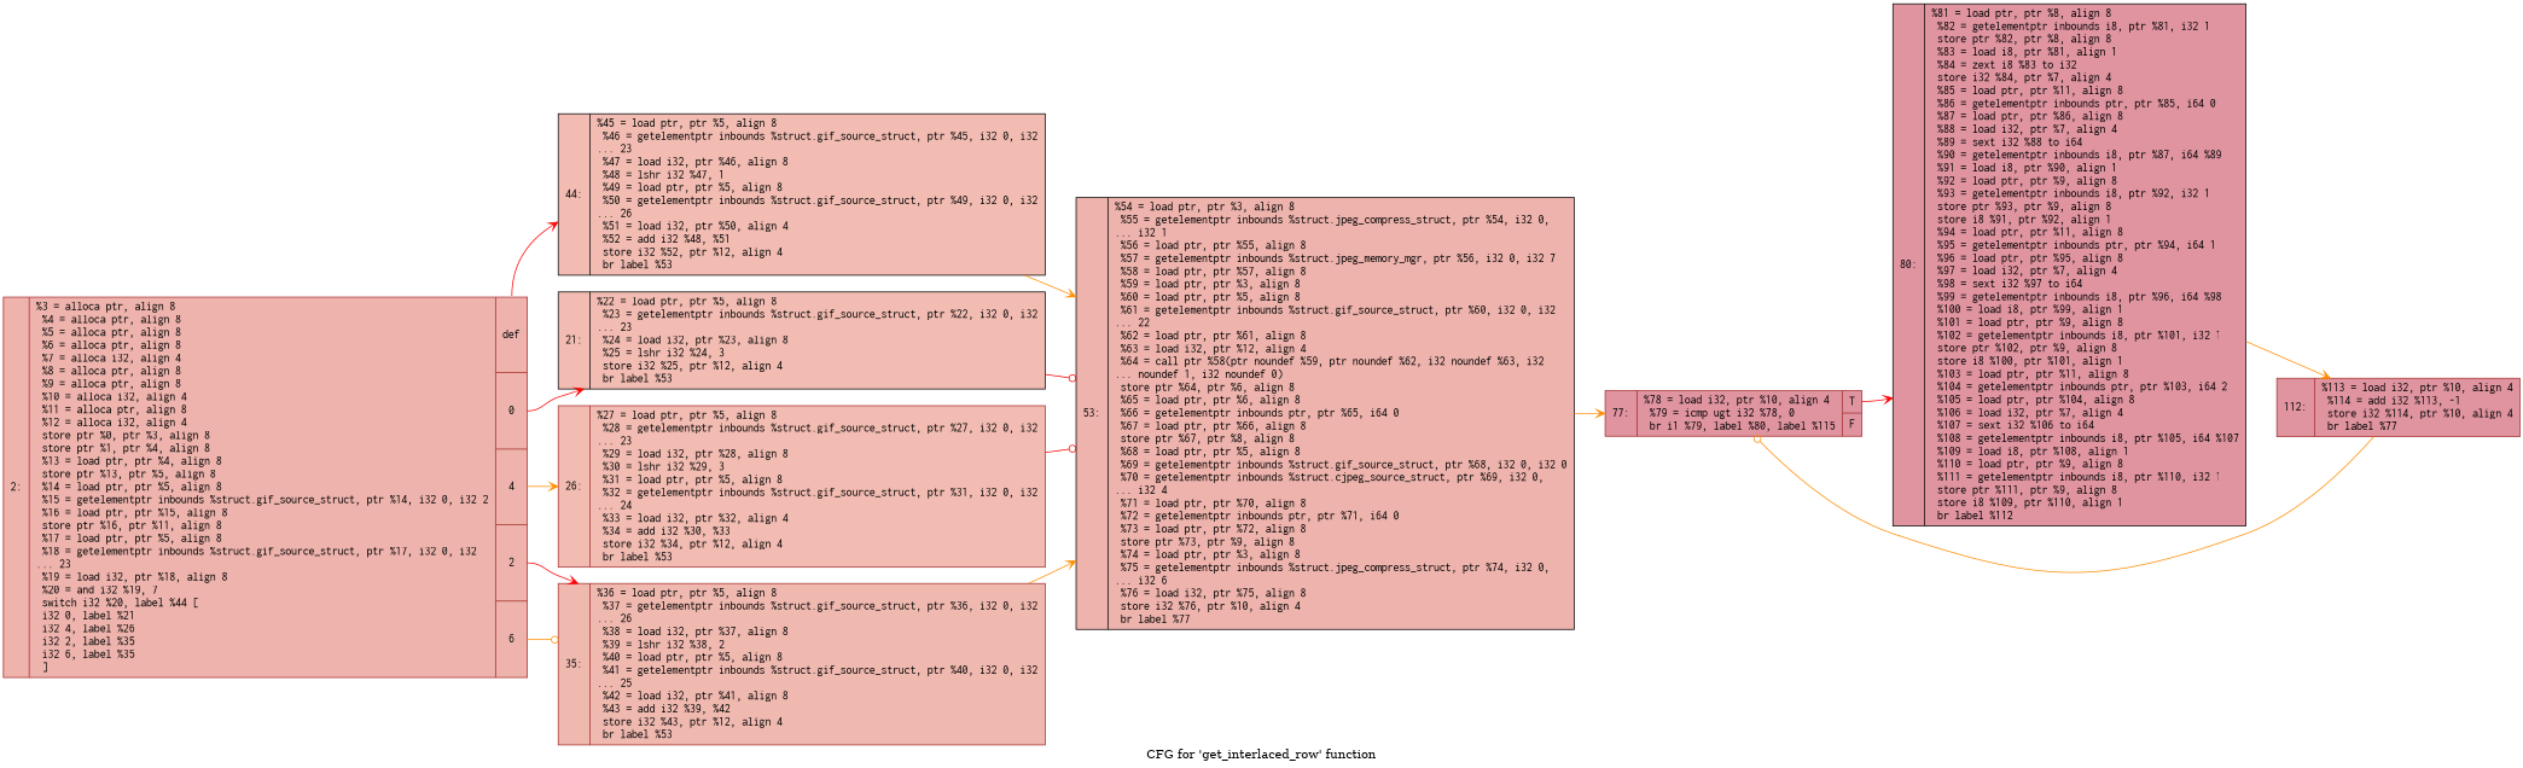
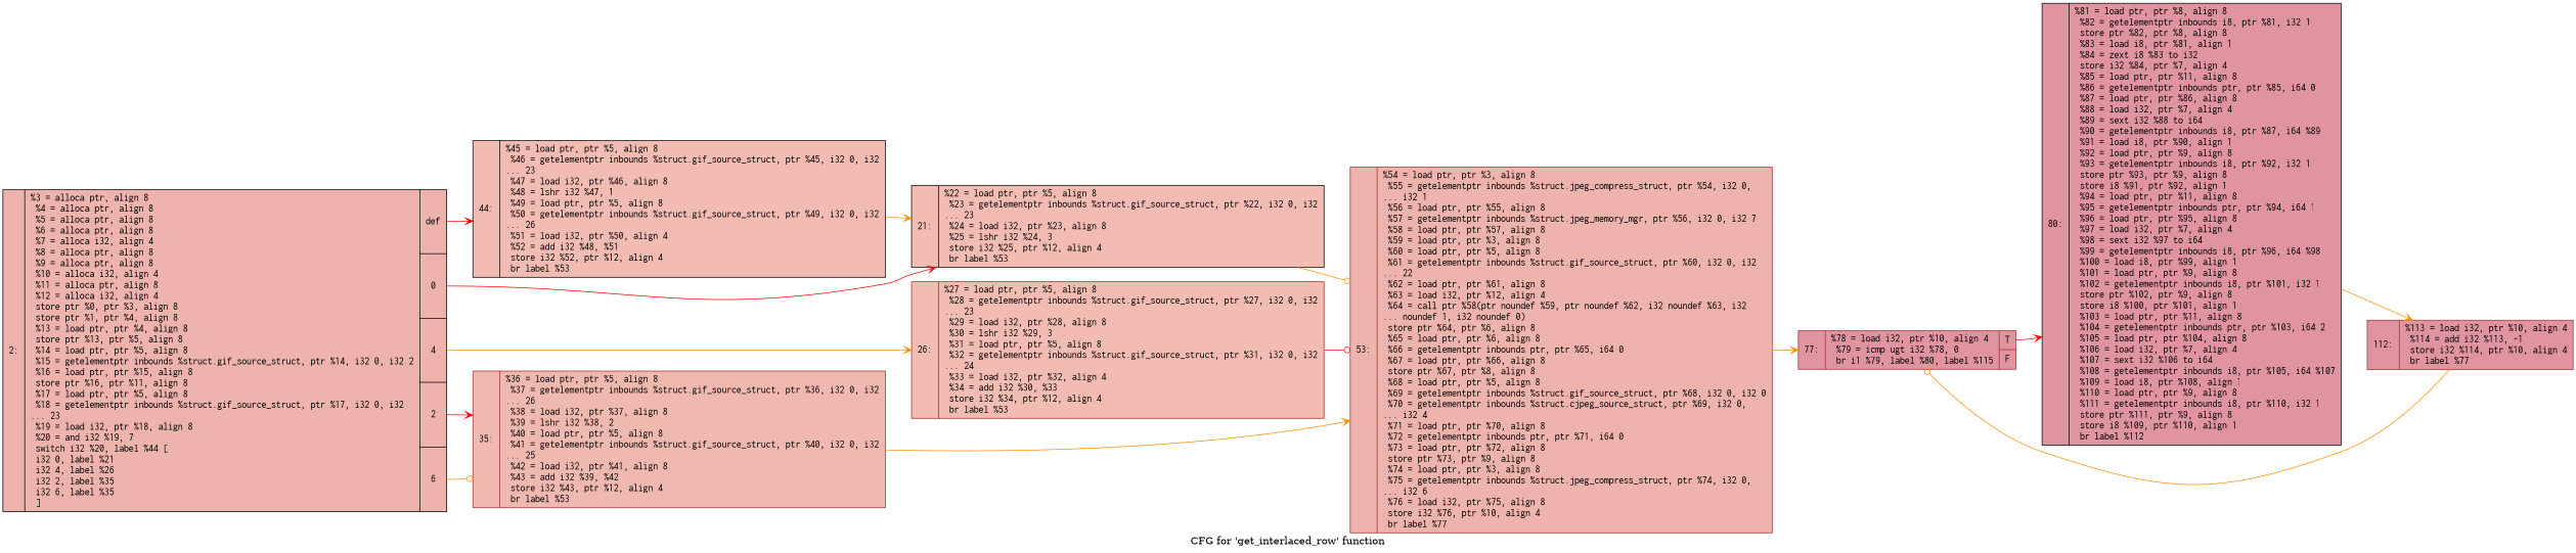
  digraph {
    label="CFG for 'get_interlaced_row' function"
    rankdir=LR
    node [color=black fillcolor="#e1675170" fontname=Courier shape=record style=filled]
    edge [arrowhead=vee color=darkorange]
-   n1 [color=brown fillcolor="#d6524470" label="{2:\l|  %3 = alloca ptr, align 8\l  %4 = alloca ptr, align 8\l  %5 = alloca ptr, align 8\l  %6 = alloca ptr, align 8\l  %7 = alloca i32, align 4\l  %8 = alloca ptr, align 8\l  %9 = alloca ptr, align 8\l  %10 = alloca i32, align 4\l  %11 = alloca ptr, align 8\l  %12 = alloca i32, align 4\l  store ptr %0, ptr %3, align 8\l  store ptr %1, ptr %4, align 8\l  %13 = load ptr, ptr %4, align 8\l  store ptr %13, ptr %5, align 8\l  %14 = load ptr, ptr %5, align 8\l  %15 = getelementptr inbounds %struct.gif_source_struct, ptr %14, i32 0, i32 2\l  %16 = load ptr, ptr %15, align 8\l  store ptr %16, ptr %11, align 8\l  %17 = load ptr, ptr %5, align 8\l  %18 = getelementptr inbounds %struct.gif_source_struct, ptr %17, i32 0, i32\l... 23\l  %19 = load i32, ptr %18, align 8\l  %20 = and i32 %19, 7\l  switch i32 %20, label %44 [\l    i32 0, label %21\l    i32 4, label %26\l    i32 2, label %35\l    i32 6, label %35\l  ]\l|{<s0>def|<s1>0|<s2>4|<s3>2|<s4>6}}"]
+   n1 [fillcolor="#d6524470" label="{2:\l|  %3 = alloca ptr, align 8\l  %4 = alloca ptr, align 8\l  %5 = alloca ptr, align 8\l  %6 = alloca ptr, align 8\l  %7 = alloca i32, align 4\l  %8 = alloca ptr, align 8\l  %9 = alloca ptr, align 8\l  %10 = alloca i32, align 4\l  %11 = alloca ptr, align 8\l  %12 = alloca i32, align 4\l  store ptr %0, ptr %3, align 8\l  store ptr %1, ptr %4, align 8\l  %13 = load ptr, ptr %4, align 8\l  store ptr %13, ptr %5, align 8\l  %14 = load ptr, ptr %5, align 8\l  %15 = getelementptr inbounds %struct.gif_source_struct, ptr %14, i32 0, i32 2\l  %16 = load ptr, ptr %15, align 8\l  store ptr %16, ptr %11, align 8\l  %17 = load ptr, ptr %5, align 8\l  %18 = getelementptr inbounds %struct.gif_source_struct, ptr %17, i32 0, i32\l... 23\l  %19 = load i32, ptr %18, align 8\l  %20 = and i32 %19, 7\l  switch i32 %20, label %44 [\l    i32 0, label %21\l    i32 4, label %26\l    i32 2, label %35\l    i32 6, label %35\l  ]\l|{<s0>def|<s1>0|<s2>4|<s3>2|<s4>6}}"]
    n2 [label="{44:\l|  %45 = load ptr, ptr %5, align 8\l  %46 = getelementptr inbounds %struct.gif_source_struct, ptr %45, i32 0, i32\l... 23\l  %47 = load i32, ptr %46, align 8\l  %48 = lshr i32 %47, 1\l  %49 = load ptr, ptr %5, align 8\l  %50 = getelementptr inbounds %struct.gif_source_struct, ptr %49, i32 0, i32\l... 26\l  %51 = load i32, ptr %50, align 4\l  %52 = add i32 %48, %51\l  store i32 %52, ptr %12, align 4\l  br label %53\l}"]
    n3 [label="{21:\l|  %22 = load ptr, ptr %5, align 8\l  %23 = getelementptr inbounds %struct.gif_source_struct, ptr %22, i32 0, i32\l... 23\l  %24 = load i32, ptr %23, align 8\l  %25 = lshr i32 %24, 3\l  store i32 %25, ptr %12, align 4\l  br label %53\l}"]
    n4 [color=brown label="{26:\l|  %27 = load ptr, ptr %5, align 8\l  %28 = getelementptr inbounds %struct.gif_source_struct, ptr %27, i32 0, i32\l... 23\l  %29 = load i32, ptr %28, align 8\l  %30 = lshr i32 %29, 3\l  %31 = load ptr, ptr %5, align 8\l  %32 = getelementptr inbounds %struct.gif_source_struct, ptr %31, i32 0, i32\l... 24\l  %33 = load i32, ptr %32, align 4\l  %34 = add i32 %30, %33\l  store i32 %34, ptr %12, align 4\l  br label %53\l}"]
    n5 [color=brown fillcolor="#de614d70" label="{35:\l|  %36 = load ptr, ptr %5, align 8\l  %37 = getelementptr inbounds %struct.gif_source_struct, ptr %36, i32 0, i32\l... 26\l  %38 = load i32, ptr %37, align 8\l  %39 = lshr i32 %38, 2\l  %40 = load ptr, ptr %5, align 8\l  %41 = getelementptr inbounds %struct.gif_source_struct, ptr %40, i32 0, i32\l... 25\l  %42 = load i32, ptr %41, align 8\l  %43 = add i32 %39, %42\l  store i32 %43, ptr %12, align 4\l  br label %53\l}"]
-   n6 [fillcolor="#d6524470" label="{53:\l|  %54 = load ptr, ptr %3, align 8\l  %55 = getelementptr inbounds %struct.jpeg_compress_struct, ptr %54, i32 0,\l... i32 1\l  %56 = load ptr, ptr %55, align 8\l  %57 = getelementptr inbounds %struct.jpeg_memory_mgr, ptr %56, i32 0, i32 7\l  %58 = load ptr, ptr %57, align 8\l  %59 = load ptr, ptr %3, align 8\l  %60 = load ptr, ptr %5, align 8\l  %61 = getelementptr inbounds %struct.gif_source_struct, ptr %60, i32 0, i32\l... 22\l  %62 = load ptr, ptr %61, align 8\l  %63 = load i32, ptr %12, align 4\l  %64 = call ptr %58(ptr noundef %59, ptr noundef %62, i32 noundef %63, i32\l... noundef 1, i32 noundef 0)\l  store ptr %64, ptr %6, align 8\l  %65 = load ptr, ptr %6, align 8\l  %66 = getelementptr inbounds ptr, ptr %65, i64 0\l  %67 = load ptr, ptr %66, align 8\l  store ptr %67, ptr %8, align 8\l  %68 = load ptr, ptr %5, align 8\l  %69 = getelementptr inbounds %struct.gif_source_struct, ptr %68, i32 0, i32 0\l  %70 = getelementptr inbounds %struct.cjpeg_source_struct, ptr %69, i32 0,\l... i32 4\l  %71 = load ptr, ptr %70, align 8\l  %72 = getelementptr inbounds ptr, ptr %71, i64 0\l  %73 = load ptr, ptr %72, align 8\l  store ptr %73, ptr %9, align 8\l  %74 = load ptr, ptr %3, align 8\l  %75 = getelementptr inbounds %struct.jpeg_compress_struct, ptr %74, i32 0,\l... i32 6\l  %76 = load i32, ptr %75, align 8\l  store i32 %76, ptr %10, align 4\l  br label %77\l}"]
+   n6 [color=brown fillcolor="#d6524470" label="{53:\l|  %54 = load ptr, ptr %3, align 8\l  %55 = getelementptr inbounds %struct.jpeg_compress_struct, ptr %54, i32 0,\l... i32 1\l  %56 = load ptr, ptr %55, align 8\l  %57 = getelementptr inbounds %struct.jpeg_memory_mgr, ptr %56, i32 0, i32 7\l  %58 = load ptr, ptr %57, align 8\l  %59 = load ptr, ptr %3, align 8\l  %60 = load ptr, ptr %5, align 8\l  %61 = getelementptr inbounds %struct.gif_source_struct, ptr %60, i32 0, i32\l... 22\l  %62 = load ptr, ptr %61, align 8\l  %63 = load i32, ptr %12, align 4\l  %64 = call ptr %58(ptr noundef %59, ptr noundef %62, i32 noundef %63, i32\l... noundef 1, i32 noundef 0)\l  store ptr %64, ptr %6, align 8\l  %65 = load ptr, ptr %6, align 8\l  %66 = getelementptr inbounds ptr, ptr %65, i64 0\l  %67 = load ptr, ptr %66, align 8\l  store ptr %67, ptr %8, align 8\l  %68 = load ptr, ptr %5, align 8\l  %69 = getelementptr inbounds %struct.gif_source_struct, ptr %68, i32 0, i32 0\l  %70 = getelementptr inbounds %struct.cjpeg_source_struct, ptr %69, i32 0,\l... i32 4\l  %71 = load ptr, ptr %70, align 8\l  %72 = getelementptr inbounds ptr, ptr %71, i64 0\l  %73 = load ptr, ptr %72, align 8\l  store ptr %73, ptr %9, align 8\l  %74 = load ptr, ptr %3, align 8\l  %75 = getelementptr inbounds %struct.jpeg_compress_struct, ptr %74, i32 0,\l... i32 6\l  %76 = load i32, ptr %75, align 8\l  store i32 %76, ptr %10, align 4\l  br label %77\l}"]
    n7 [color=brown fillcolor="#b70d2870" label="{77:\l|  %78 = load i32, ptr %10, align 4\l  %79 = icmp ugt i32 %78, 0\l  br i1 %79, label %80, label %115\l|{<s0>T|<s1>F}}"]
    n8 [fillcolor="#b70d2870" label="{80:\l|  %81 = load ptr, ptr %8, align 8\l  %82 = getelementptr inbounds i8, ptr %81, i32 1\l  store ptr %82, ptr %8, align 8\l  %83 = load i8, ptr %81, align 1\l  %84 = zext i8 %83 to i32\l  store i32 %84, ptr %7, align 4\l  %85 = load ptr, ptr %11, align 8\l  %86 = getelementptr inbounds ptr, ptr %85, i64 0\l  %87 = load ptr, ptr %86, align 8\l  %88 = load i32, ptr %7, align 4\l  %89 = sext i32 %88 to i64\l  %90 = getelementptr inbounds i8, ptr %87, i64 %89\l  %91 = load i8, ptr %90, align 1\l  %92 = load ptr, ptr %9, align 8\l  %93 = getelementptr inbounds i8, ptr %92, i32 1\l  store ptr %93, ptr %9, align 8\l  store i8 %91, ptr %92, align 1\l  %94 = load ptr, ptr %11, align 8\l  %95 = getelementptr inbounds ptr, ptr %94, i64 1\l  %96 = load ptr, ptr %95, align 8\l  %97 = load i32, ptr %7, align 4\l  %98 = sext i32 %97 to i64\l  %99 = getelementptr inbounds i8, ptr %96, i64 %98\l  %100 = load i8, ptr %99, align 1\l  %101 = load ptr, ptr %9, align 8\l  %102 = getelementptr inbounds i8, ptr %101, i32 1\l  store ptr %102, ptr %9, align 8\l  store i8 %100, ptr %101, align 1\l  %103 = load ptr, ptr %11, align 8\l  %104 = getelementptr inbounds ptr, ptr %103, i64 2\l  %105 = load ptr, ptr %104, align 8\l  %106 = load i32, ptr %7, align 4\l  %107 = sext i32 %106 to i64\l  %108 = getelementptr inbounds i8, ptr %105, i64 %107\l  %109 = load i8, ptr %108, align 1\l  %110 = load ptr, ptr %9, align 8\l  %111 = getelementptr inbounds i8, ptr %110, i32 1\l  store ptr %111, ptr %9, align 8\l  store i8 %109, ptr %110, align 1\l  br label %112\l}"]
    n9 [color=brown fillcolor="#b70d2870" label="{112:\l|  %113 = load i32, ptr %10, align 4\l  %114 = add i32 %113, -1\l  store i32 %114, ptr %10, align 4\l  br label %77\l}"]
    n1 -> n2 [color=red tailport=s0]
    n1 -> n3 [color=red tailport=s1]
    n1 -> n4 [tailport=s2]
    n1 -> n5 [color=red tailport=s3]
    n1 -> n5 [arrowhead=odot tailport=s4]
-   n2 -> n6
-   n3 -> n6 [arrowhead=odot color=red]
+   n2 -> n3
+   n3 -> n6 [arrowhead=odot]
    n4 -> n6 [arrowhead=odot color=red]
    n5 -> n6
    n6 -> n7
    n7 -> n8 [color=red tailport=s0]
    n8 -> n9
    n9 -> n7 [arrowhead=odot]
  }
